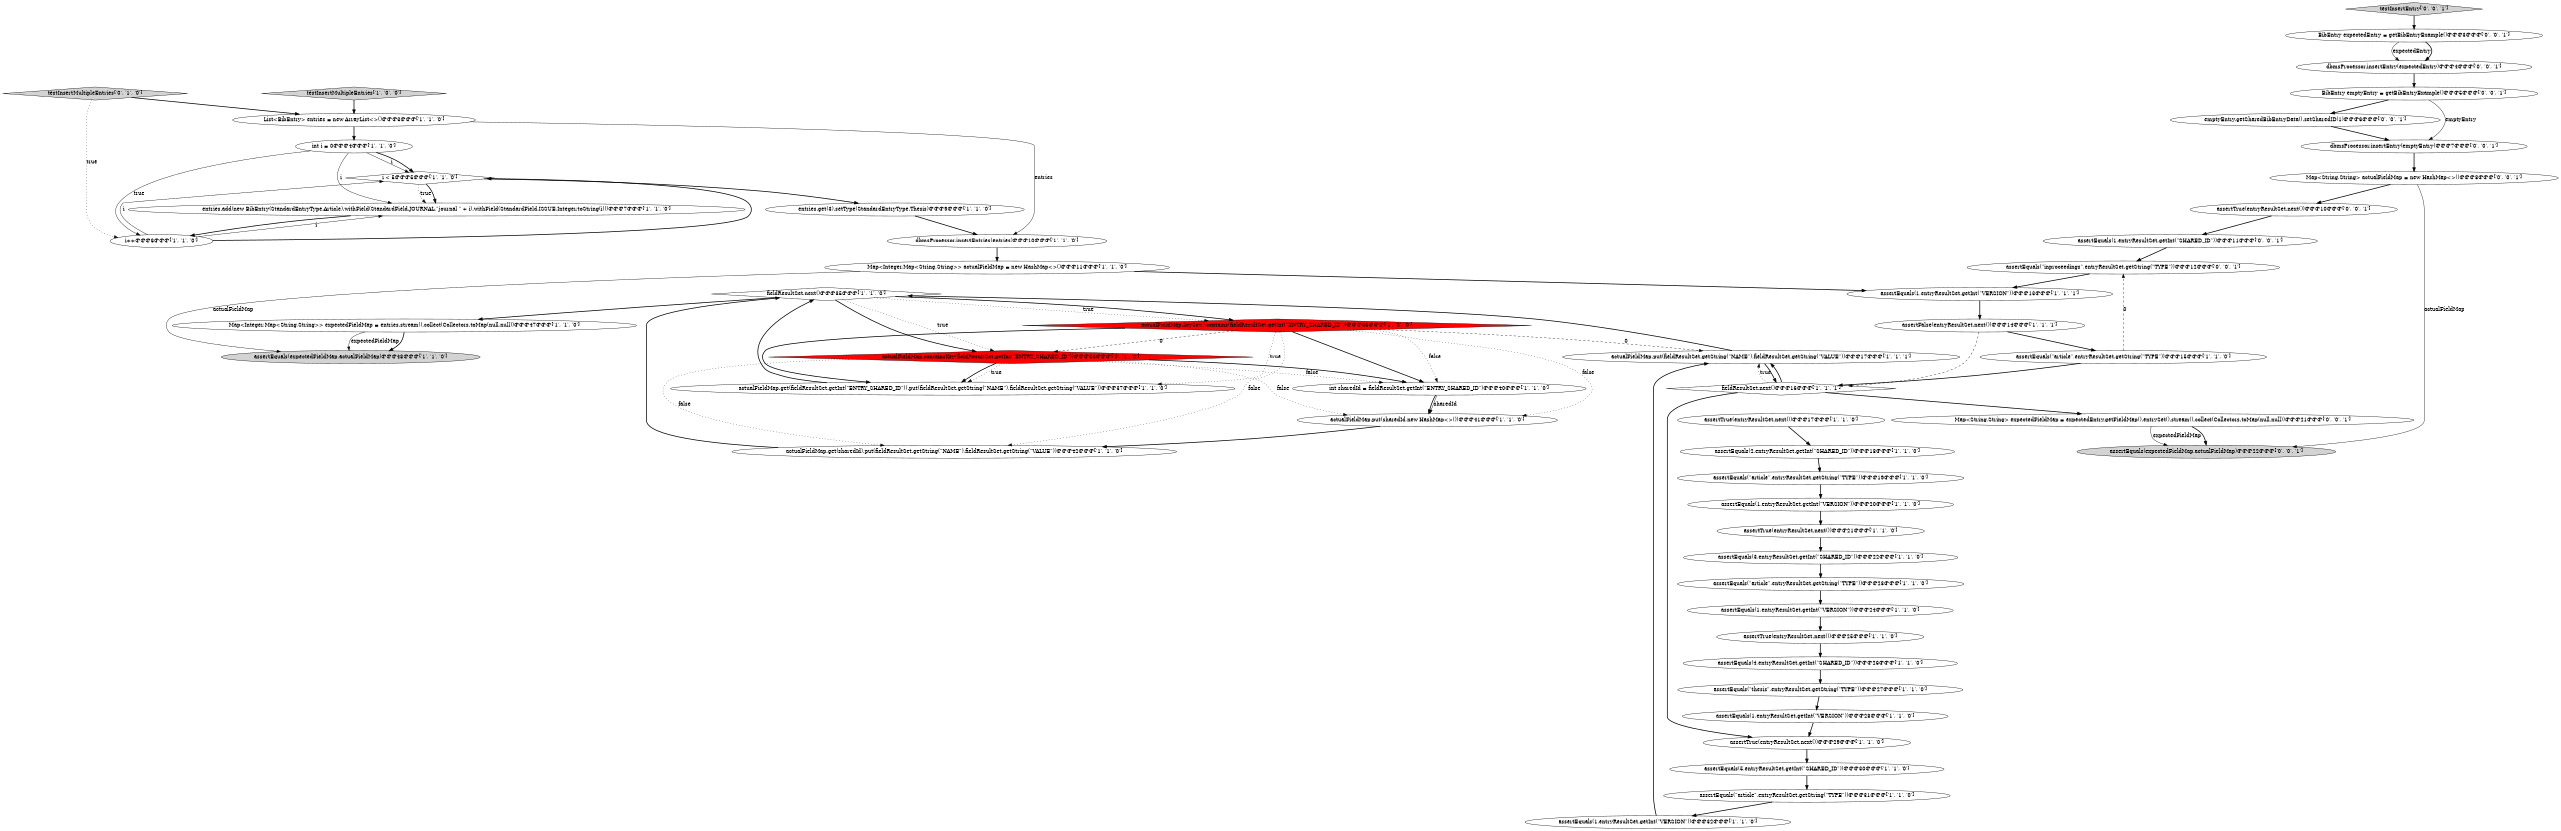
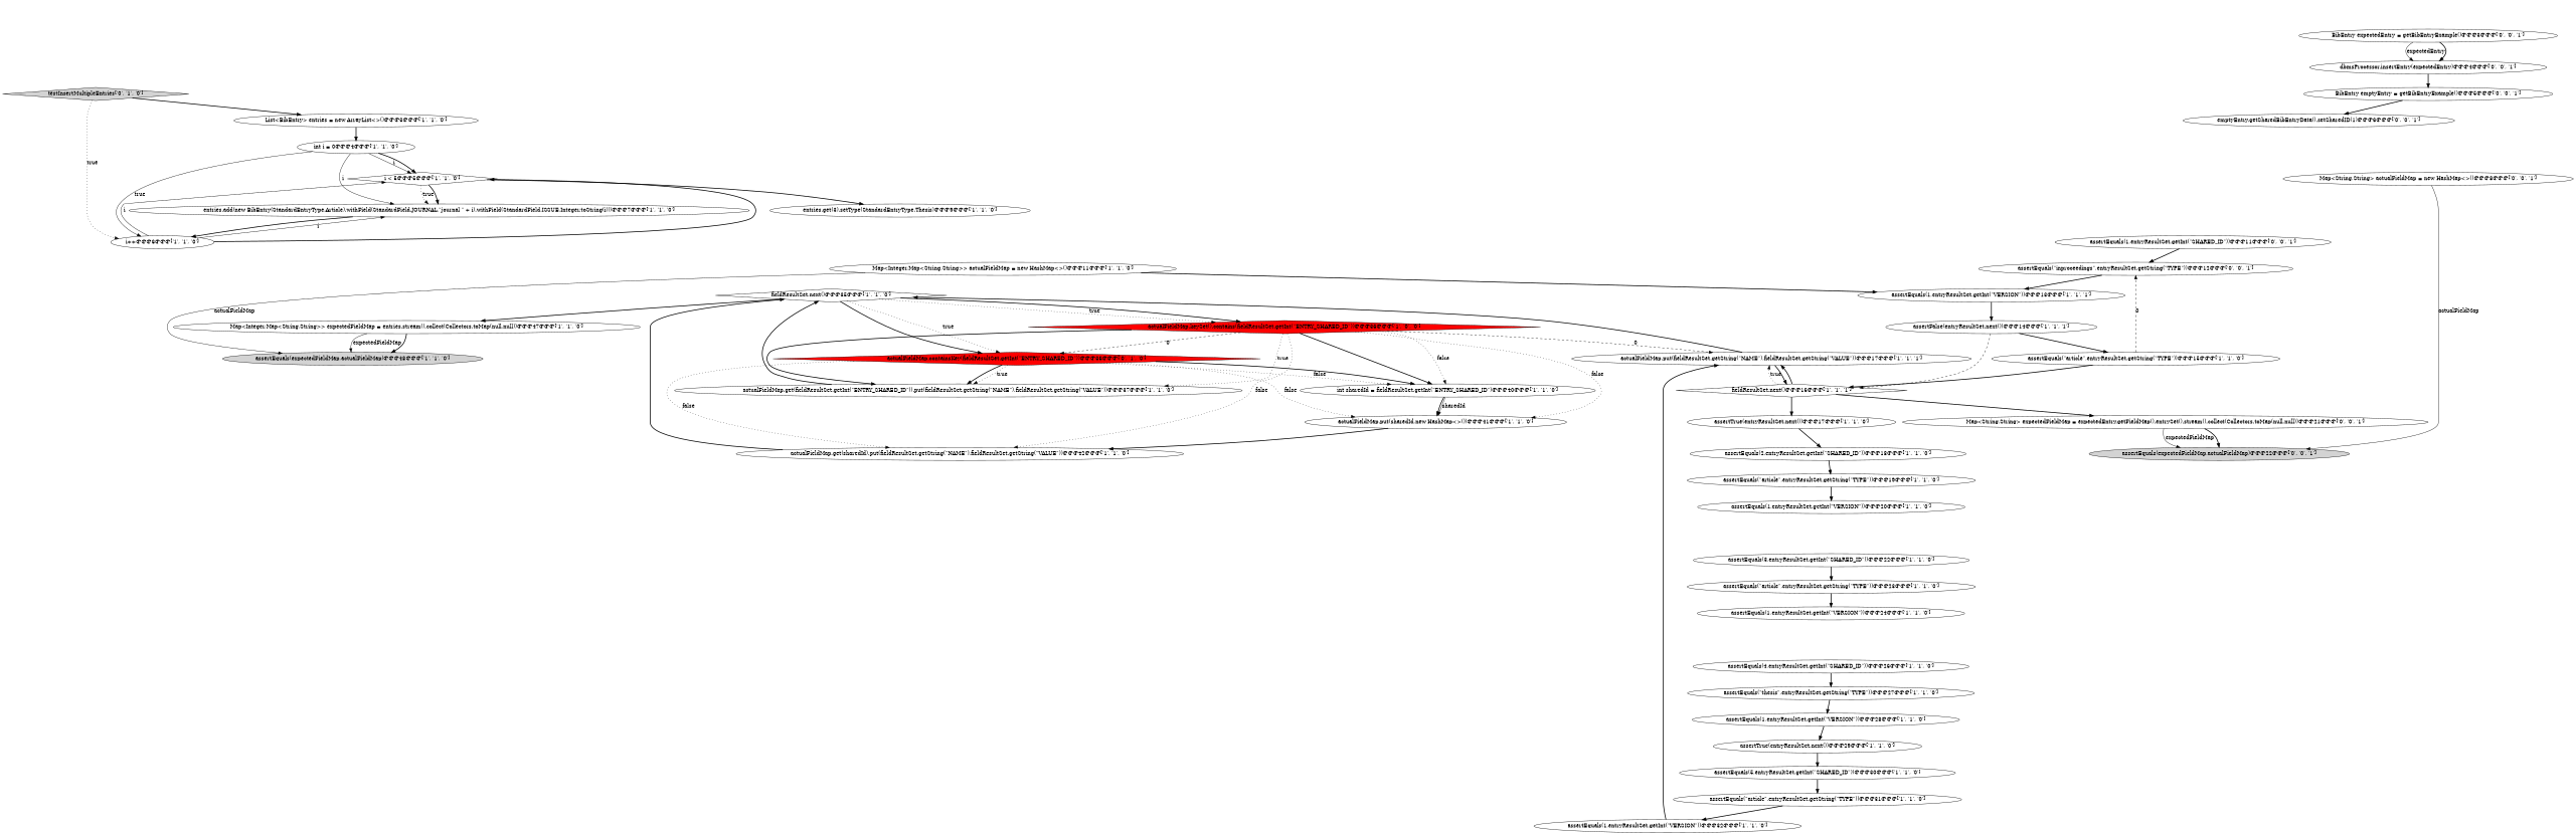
  digraph {
    node [fillcolor=white shape=ellipse style=filled]
    edge [style=bold]
    n1 [fillcolor=lightgray label="assertEquals(expectedFieldMap,actualFieldMap)@@@48@@@['1', '1', '0']"]
    n2 [label="Map<String,String> expectedFieldMap = expectedEntry.getFieldMap().entrySet().stream().collect(Collectors.toMap(null,null))@@@21@@@['0', '0', '1']"]
    n3 [fillcolor=lightgray label="assertEquals(expectedFieldMap,actualFieldMap)@@@22@@@['0', '0', '1']"]
    n4 [label="assertEquals(1,entryResultSet.getInt(\"VERSION\"))@@@24@@@['1', '1', '0']"]
-   n5 [label="assertTrue(entryResultSet.next())@@@25@@@['1', '1', '0']"]
    n6 [label="assertEquals(4,entryResultSet.getInt(\"SHARED_ID\"))@@@26@@@['1', '1', '0']"]
    n7 [label="assertEquals(\"article\",entryResultSet.getString(\"TYPE\"))@@@19@@@['1', '1', '0']"]
    n8 [label="assertEquals(1,entryResultSet.getInt(\"VERSION\"))@@@20@@@['1', '1', '0']"]
-   n9 [label="assertTrue(entryResultSet.next())@@@21@@@['1', '1', '0']"]
    n10 [label="actualFieldMap.get(sharedId).put(fieldResultSet.getString(\"NAME\"),fieldResultSet.getString(\"VALUE\"))@@@42@@@['1', '1', '0']"]
    n11 [label="fieldResultSet.next()@@@35@@@['1', '1', '0']" shape=diamond]
    n12 [fillcolor=red label="actualFieldMap.keySet().contains(fieldResultSet.getInt(\"ENTRY_SHARED_ID\"))@@@36@@@['1', '0', '0']" shape=diamond]
    n13 [fillcolor=red label="actualFieldMap.containsKey(fieldResultSet.getInt(\"ENTRY_SHARED_ID\"))@@@36@@@['0', '1', '0']" shape=diamond]
    n14 [label="Map<Integer,Map<String,String>> expectedFieldMap = entries.stream().collect(Collectors.toMap(null,null))@@@47@@@['1', '1', '0']"]
-   n15 [label="dbmsProcessor.insertEntries(entries)@@@10@@@['1', '1', '0']"]
    n16 [label="Map<Integer,Map<String,String>> actualFieldMap = new HashMap<>()@@@11@@@['1', '1', '0']"]
    n17 [label="assertEquals(1,entryResultSet.getInt(\"VERSION\"))@@@13@@@['1', '1', '1']"]
    n18 [label="assertEquals(\"inproceedings\",entryResultSet.getString(\"TYPE\"))@@@12@@@['0', '0', '1']"]
    n19 [label="assertFalse(entryResultSet.next())@@@14@@@['1', '1', '1']"]
    n20 [label="actualFieldMap.put(fieldResultSet.getString(\"NAME\"),fieldResultSet.getString(\"VALUE\"))@@@17@@@['1', '1', '1']"]
    n21 [label="fieldResultSet.next()@@@16@@@['1', '1', '1']" shape=diamond]
    n22 [label="assertTrue(entryResultSet.next())@@@17@@@['1', '1', '0']"]
    n23 [label="assertEquals(1,entryResultSet.getInt(\"VERSION\"))@@@32@@@['1', '1', '0']"]
    n24 [label="assertEquals(3,entryResultSet.getInt(\"SHARED_ID\"))@@@22@@@['1', '1', '0']"]
    n25 [label="assertEquals(2,entryResultSet.getInt(\"SHARED_ID\"))@@@18@@@['1', '1', '0']"]
    n26 [label="assertEquals(\"article\",entryResultSet.getString(\"TYPE\"))@@@15@@@['1', '1', '0']"]
    n27 [label="emptyEntry.getSharedBibEntryData().setSharedID(1)@@@6@@@['0', '0', '1']"]
-   n28 [label="dbmsProcessor.insertEntry(emptyEntry)@@@7@@@['0', '0', '1']"]
    n29 [label="Map<String,String> actualFieldMap = new HashMap<>()@@@8@@@['0', '0', '1']"]
    n30 [label="assertEquals(1,entryResultSet.getInt(\"VERSION\"))@@@28@@@['1', '1', '0']"]
    n31 [label="assertTrue(entryResultSet.next())@@@29@@@['1', '1', '0']"]
    n32 [label="assertEquals(5,entryResultSet.getInt(\"SHARED_ID\"))@@@30@@@['1', '1', '0']"]
    n33 [label="entries.add(new BibEntry(StandardEntryType.Article).withField(StandardField.JOURNAL,\"journal \" + i).withField(StandardField.ISSUE,Integer.toString(i)))@@@7@@@['1', '1', '0']"]
    n34 [label="i++@@@6@@@['1', '1', '0']"]
    n35 [label="i < 5@@@5@@@['1', '1', '0']" shape=diamond]
    n36 [label="entries.get(3).setType(StandardEntryType.Thesis)@@@9@@@['1', '1', '0']"]
    n37 [label="assertEquals(\"thesis\",entryResultSet.getString(\"TYPE\"))@@@27@@@['1', '1', '0']"]
    n38 [label="assertEquals(\"article\",entryResultSet.getString(\"TYPE\"))@@@31@@@['1', '1', '0']"]
    n39 [label="actualFieldMap.get(fieldResultSet.getInt(\"ENTRY_SHARED_ID\")).put(fieldResultSet.getString(\"NAME\"),fieldResultSet.getString(\"VALUE\"))@@@37@@@['1', '1', '0']"]
    n40 [label="actualFieldMap.put(sharedId,new HashMap<>())@@@41@@@['1', '1', '0']"]
    n41 [label="int sharedId = fieldResultSet.getInt(\"ENTRY_SHARED_ID\")@@@40@@@['1', '1', '0']"]
    n42 [label="int i = 0@@@4@@@['1', '1', '0']"]
    n43 [label="assertEquals(\"article\",entryResultSet.getString(\"TYPE\"))@@@23@@@['1', '1', '0']"]
    n44 [label="BibEntry expectedEntry = getBibEntryExample()@@@3@@@['0', '0', '1']"]
    n45 [label="dbmsProcessor.insertEntry(expectedEntry)@@@4@@@['0', '0', '1']"]
    n46 [label="BibEntry emptyEntry = getBibEntryExample()@@@5@@@['0', '0', '1']"]
    n47 [fillcolor=lightgray label="testInsertMultipleEntries['0', '1', '0']" shape=diamond]
    n48 [label="List<BibEntry> entries = new ArrayList<>()@@@3@@@['1', '1', '0']"]
-   n49 [label="assertTrue(entryResultSet.next())@@@10@@@['0', '0', '1']"]
    n50 [label="assertEquals(1,entryResultSet.getInt(\"SHARED_ID\"))@@@11@@@['0', '0', '1']"]
-   n51 [fillcolor=lightgray label="testInsertMultipleEntries['1', '0', '0']" shape=diamond]
-   n52 [fillcolor=lightgray label="testInsertEntry['0', '0', '1']" shape=diamond]
    n2 -> n3 [label=expectedFieldMap style=solid]
    n2 -> n3
-   n4 -> n5
-   n5 -> n6
    n6 -> n37
    n7 -> n8
-   n8 -> n9
-   n9 -> n24
    n10 -> n11
    n11 -> n12
    n11 -> n12 [label=true style=dotted]
    n11 -> n13 [label=true style=dotted]
    n11 -> n13
    n11 -> n14
    n12 -> n10 [label=false style=dotted]
    n12 -> n13 [label=0 style=dashed]
    n12 -> n20 [label=0 style=dashed]
    n12 -> n39
    n12 -> n39 [label=true style=dotted]
    n12 -> n40 [label=false style=dotted]
    n12 -> n41 [label=false style=dotted]
    n12 -> n41
    n13 -> n10 [label=false style=dotted]
    n13 -> n39
    n13 -> n39 [label=true style=dotted]
    n13 -> n40 [label=false style=dotted]
    n13 -> n41 [label=false style=dotted]
    n13 -> n41
    n14 -> n1 [label=expectedFieldMap style=solid]
    n14 -> n1
-   n15 -> n16
    n16 -> n1 [label=actualFieldMap style=solid]
    n16 -> n17
    n17 -> n19
    n18 -> n17
    n19 -> n21 [style=dashed]
    n19 -> n26
    n20 -> n11
    n20 -> n21
    n21 -> n2
    n21 -> n20 [label=true style=dotted]
    n21 -> n20
-   n21 -> n31
+   n21 -> n22
    n22 -> n25
    n23 -> n20
    n24 -> n43
    n25 -> n7
    n26 -> n18 [label=0 style=dashed]
    n26 -> n21
-   n27 -> n28
-   n28 -> n29
    n29 -> n3 [label=actualFieldMap style=solid]
-   n29 -> n49
    n30 -> n31
    n31 -> n32
    n32 -> n38
    n33 -> n34
    n34 -> n33 [label=i style=solid]
    n34 -> n35 [label=i style=solid]
    n34 -> n35
    n35 -> n33 [label=true style=dotted]
    n35 -> n33
    n35 -> n36
-   n36 -> n15
    n37 -> n30
    n38 -> n23
    n39 -> n11
    n40 -> n10
    n41 -> n40
    n41 -> n40 [label=sharedId style=solid]
    n42 -> n33 [label=i style=solid]
    n42 -> n34 [label=true style=solid]
    n42 -> n35 [label=i style=solid]
    n42 -> n35
    n43 -> n4
    n44 -> n45 [label=expectedEntry style=solid]
    n44 -> n45
    n45 -> n46
    n46 -> n27
-   n46 -> n28 [label=emptyEntry style=solid]
    n47 -> n34 [label=true style=dotted]
    n47 -> n48
-   n48 -> n15 [label=entries style=solid]
    n48 -> n42
-   n49 -> n50
    n50 -> n18
-   n51 -> n48
-   n52 -> n44
  }
